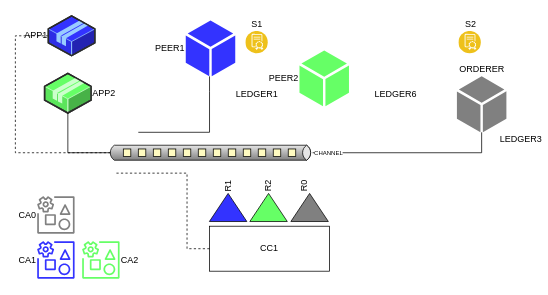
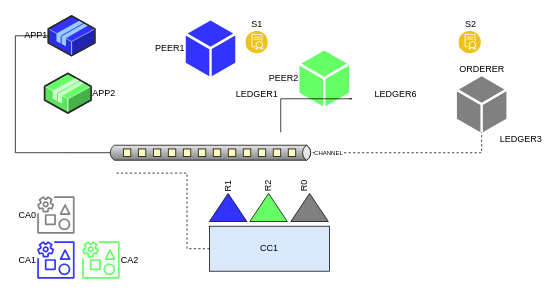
  <mxCell id="0" />
  <mxCell id="1" parent="0" />
- <mxCell id="2" style="edgeStyle=orthogonalEdgeStyle;rounded=0;orthogonalLoop=1;jettySize=auto;html=1;endArrow=none;endFill=0;" parent="1" source="3" target="16" edge="1"><mxGeometry relative="1" as="geometry"><Array as="points"><mxPoint x="642" y="203" /></Array></mxGeometry></mxCell>
+ <mxCell id="2" style="edgeStyle=orthogonalEdgeStyle;rounded=0;orthogonalLoop=1;jettySize=auto;html=1;endArrow=none;endFill=0;dashed=1;" parent="1" source="3" target="16" edge="1"><mxGeometry relative="1" as="geometry"><Array as="points"><mxPoint x="642" y="203" /></Array></mxGeometry></mxCell>
  <mxCell id="3" value="CHANNEL" style="strokeWidth=1;outlineConnect=0;dashed=0;align=left;html=1;fontSize=8;shape=mxgraph.eip.dataChannel;verticalLabelPosition=middle;labelBackgroundColor=#ffffff;verticalAlign=middle;gradientColor=default;gradientDirection=south;fillColor=default;labelPosition=right;" parent="1" vertex="1"><mxGeometry x="144" y="175.72" width="272.5" height="54.5" as="geometry" /></mxCell>
  <mxCell id="4" value="S1" style="image;aspect=fixed;perimeter=ellipsePerimeter;html=1;align=center;shadow=0;dashed=0;fontColor=#000000;labelBackgroundColor=default;fontSize=12;spacingTop=3;image=img/lib/ibm/blockchain/smart_contract.svg;labelPosition=center;verticalLabelPosition=top;verticalAlign=bottom;" parent="1" vertex="1"><mxGeometry x="327.3" y="41" width="30" height="30" as="geometry" /></mxCell>
  <mxCell id="5" value="&lt;div&gt;LEDGER1&lt;/div&gt;&lt;div&gt;&lt;br&gt;&lt;/div&gt;" style="shape=image;html=1;verticalAlign=top;verticalLabelPosition=bottom;labelBackgroundColor=#ffffff;imageAspect=0;aspect=fixed;image=https://cdn1.iconfinder.com/data/icons/100-basic-for-user-interface/32/81-book-128.png" parent="1" vertex="1"><mxGeometry x="327.3" y="81" width="30" height="30" as="geometry" /></mxCell>
- <mxCell id="6" style="edgeStyle=orthogonalEdgeStyle;rounded=0;orthogonalLoop=1;jettySize=auto;html=1;entryX=0;entryY=0.5;entryDx=2.7;entryDy=0;entryPerimeter=0;endArrow=none;endFill=0;dashed=1;" parent="1" source="7" target="3" edge="1"><mxGeometry relative="1" as="geometry"><mxPoint x="20" y="211" as="targetPoint" /><Array as="points"><mxPoint x="20" y="203" /></Array></mxGeometry></mxCell>
+ <mxCell id="6" style="edgeStyle=orthogonalEdgeStyle;rounded=0;orthogonalLoop=1;jettySize=auto;html=1;entryX=0;entryY=0.5;entryDx=2.7;entryDy=0;entryPerimeter=0;endArrow=none;endFill=0;" parent="1" source="7" target="3" edge="1"><mxGeometry relative="1" as="geometry"><mxPoint x="20" y="211" as="targetPoint" /><Array as="points"><mxPoint x="20" y="203" /></Array></mxGeometry></mxCell>
  <mxCell id="7" value="APP1" style="verticalLabelPosition=middle;html=1;verticalAlign=middle;strokeWidth=1;align=right;outlineConnect=0;dashed=0;outlineConnect=0;shape=mxgraph.aws3d.application2;fillColor=#3333FF;strokeColor=#99CCFF;aspect=fixed;labelPosition=left;" parent="1" vertex="1"><mxGeometry x="64" y="20.5" width="62" height="53" as="geometry" /></mxCell>
  <mxCell id="8" value="APP2" style="verticalLabelPosition=middle;html=1;verticalAlign=middle;strokeWidth=1;align=left;outlineConnect=0;dashed=0;outlineConnect=0;shape=mxgraph.aws3d.application2;fillColor=#66FF66;strokeColor=#CCFFCC;aspect=fixed;labelPosition=right;" parent="1" vertex="1"><mxGeometry x="59" y="97" width="62" height="53" as="geometry" /></mxCell>
  <mxCell id="9" value="CA2" style="sketch=0;outlineConnect=0;fillColor=#66FF66;strokeColor=#82b366;dashed=0;verticalLabelPosition=middle;verticalAlign=middle;align=left;html=1;fontSize=12;fontStyle=0;aspect=fixed;pointerEvents=1;shape=mxgraph.aws4.organizations_management_account2;rotation=0;labelPosition=right;" parent="1" vertex="1"><mxGeometry x="109" y="321" width="50" height="50" as="geometry" /></mxCell>
  <mxCell id="10" value="CA1" style="sketch=0;outlineConnect=0;fillColor=#3333FF;strokeColor=#9673a6;dashed=0;verticalLabelPosition=middle;verticalAlign=middle;align=right;html=1;fontSize=12;fontStyle=0;aspect=fixed;pointerEvents=1;shape=mxgraph.aws4.organizations_management_account2;rotation=0;labelPosition=left;" parent="1" vertex="1"><mxGeometry x="49" y="321" width="50" height="50" as="geometry" /></mxCell>
  <mxCell id="11" value="CA0" style="sketch=0;outlineConnect=0;dashed=0;verticalLabelPosition=middle;verticalAlign=middle;align=right;html=1;fontSize=12;fontStyle=0;aspect=fixed;pointerEvents=1;shape=mxgraph.aws4.organizations_management_account2;fillColor=#808080;strokeColor=#d79b00;rotation=0;labelPosition=left;" parent="1" vertex="1"><mxGeometry x="49" y="261" width="50" height="50" as="geometry" /></mxCell>
  <mxCell id="12" value="&lt;div&gt;R0&lt;/div&gt;&lt;div&gt;&lt;br&gt;&lt;/div&gt;" style="triangle;whiteSpace=wrap;html=1;rotation=-90;fillColor=#808080;labelPosition=right;verticalLabelPosition=middle;align=left;verticalAlign=middle;" parent="1" vertex="1"><mxGeometry x="393.75" y="251" width="37.5" height="50" as="geometry" /></mxCell>
  <mxCell id="13" value="R2" style="triangle;whiteSpace=wrap;html=1;rotation=-90;labelPosition=right;verticalLabelPosition=middle;align=left;verticalAlign=middle;fillColor=#66FF66;" parent="1" vertex="1"><mxGeometry x="339" y="251" width="37.5" height="50" as="geometry" /></mxCell>
  <mxCell id="14" value="R1" style="triangle;whiteSpace=wrap;html=1;rotation=-90;fillColor=#3333FF;labelPosition=right;verticalLabelPosition=middle;align=left;verticalAlign=middle;textDirection=ltr;" parent="1" vertex="1"><mxGeometry x="285.05" y="251" width="37.5" height="50" as="geometry" /></mxCell>
  <mxCell id="15" value="PEER1" style="sketch=0;pointerEvents=1;shadow=0;dashed=0;html=1;strokeColor=none;fillColor=#3333FF;labelPosition=left;verticalLabelPosition=middle;verticalAlign=middle;outlineConnect=0;align=right;shape=mxgraph.office.concepts.node_generic;" parent="1" vertex="1"><mxGeometry x="247.3" y="26.5" width="66" height="74.61" as="geometry" /></mxCell>
  <mxCell id="16" value="ORDERER" style="sketch=0;pointerEvents=1;shadow=0;dashed=0;html=1;strokeColor=none;fillColor=#808080;labelPosition=center;verticalLabelPosition=top;verticalAlign=bottom;outlineConnect=0;align=center;shape=mxgraph.office.concepts.node_generic;" parent="1" vertex="1"><mxGeometry x="609" y="101.11" width="66" height="74.61" as="geometry" /></mxCell>
  <mxCell id="17" value="PEER2" style="sketch=0;pointerEvents=1;shadow=0;dashed=0;html=1;strokeColor=none;fillColor=#66FF66;labelPosition=left;verticalLabelPosition=middle;verticalAlign=middle;outlineConnect=0;align=right;shape=mxgraph.office.concepts.node_generic;" parent="1" vertex="1"><mxGeometry x="399" y="66.5" width="66" height="74.61" as="geometry" /></mxCell>
- <mxCell id="18" value="CC1" style="rounded=0;whiteSpace=wrap;html=1;" parent="1" vertex="1"><mxGeometry x="279" y="301" width="160" height="60" as="geometry" /></mxCell>
- <mxCell id="19" style="edgeStyle=orthogonalEdgeStyle;rounded=0;orthogonalLoop=1;jettySize=auto;html=1;entryX=0;entryY=0.5;entryDx=2.7;entryDy=0;entryPerimeter=0;endArrow=none;endFill=0;" parent="1" source="8" target="3" edge="1"><mxGeometry relative="1" as="geometry"><Array as="points"><mxPoint x="90" y="203" /></Array></mxGeometry></mxCell>
- <mxCell id="20" style="edgeStyle=orthogonalEdgeStyle;rounded=0;orthogonalLoop=1;jettySize=auto;html=1;entryX=0;entryY=0;entryDx=40;entryDy=0;entryPerimeter=0;endArrow=none;endFill=0;" parent="1" source="15" target="3" edge="1"><mxGeometry relative="1" as="geometry"><Array as="points"><mxPoint x="279" y="121" /><mxPoint x="279" y="121" /></Array></mxGeometry></mxCell>
+ <mxCell id="18" value="CC1" style="rounded=0;whiteSpace=wrap;html=1;fillColor=#dae8fc;" parent="1" vertex="1"><mxGeometry x="279" y="301" width="160" height="60" as="geometry" /></mxCell>
  <mxCell id="21" style="edgeStyle=orthogonalEdgeStyle;rounded=0;orthogonalLoop=1;jettySize=auto;html=1;exitX=0;exitY=0.5;exitDx=0;exitDy=0;entryX=0;entryY=1;entryDx=10;entryDy=0;entryPerimeter=0;endArrow=none;endFill=0;dashed=1;" parent="1" source="18" target="3" edge="1"><mxGeometry relative="1" as="geometry"><Array as="points"><mxPoint x="249" y="331" /></Array></mxGeometry></mxCell>
+ <mxCell id="22" style="edgeStyle=orthogonalEdgeStyle;rounded=0;orthogonalLoop=1;jettySize=auto;html=1;entryX=0;entryY=0;entryDx=230;entryDy=0;entryPerimeter=0;endArrow=none;endFill=0;" parent="1" source="17" target="3" edge="1"><mxGeometry relative="1" as="geometry"><Array as="points"><mxPoint x="469" y="131" /><mxPoint x="469" y="131" /></Array></mxGeometry></mxCell>
  <mxCell id="23" value="S2" style="image;aspect=fixed;perimeter=ellipsePerimeter;html=1;align=center;shadow=0;dashed=0;fontColor=#000000;labelBackgroundColor=default;fontSize=12;spacingTop=3;image=img/lib/ibm/blockchain/smart_contract.svg;labelPosition=center;verticalLabelPosition=top;verticalAlign=bottom;" parent="1" vertex="1"><mxGeometry x="611.5" y="41" width="30" height="30" as="geometry" /></mxCell>
  <mxCell id="24" value="&lt;div&gt;LEDGER6&lt;/div&gt;&lt;div&gt;&lt;br&gt;&lt;/div&gt;" style="shape=image;html=1;verticalAlign=top;verticalLabelPosition=bottom;labelBackgroundColor=#ffffff;imageAspect=0;aspect=fixed;image=https://cdn1.iconfinder.com/data/icons/100-basic-for-user-interface/32/81-book-128.png" parent="1" vertex="1"><mxGeometry x="511.5" y="81" width="30" height="30" as="geometry" /></mxCell>
  <mxCell id="25" value="&lt;div&gt;LEDGER3&lt;/div&gt;&lt;div&gt;&lt;br&gt;&lt;/div&gt;" style="shape=image;html=1;verticalAlign=top;verticalLabelPosition=bottom;labelBackgroundColor=#ffffff;imageAspect=0;aspect=fixed;image=https://cdn1.iconfinder.com/data/icons/100-basic-for-user-interface/32/81-book-128.png" parent="1" vertex="1"><mxGeometry x="679" y="141" width="30" height="30" as="geometry" /></mxCell>
